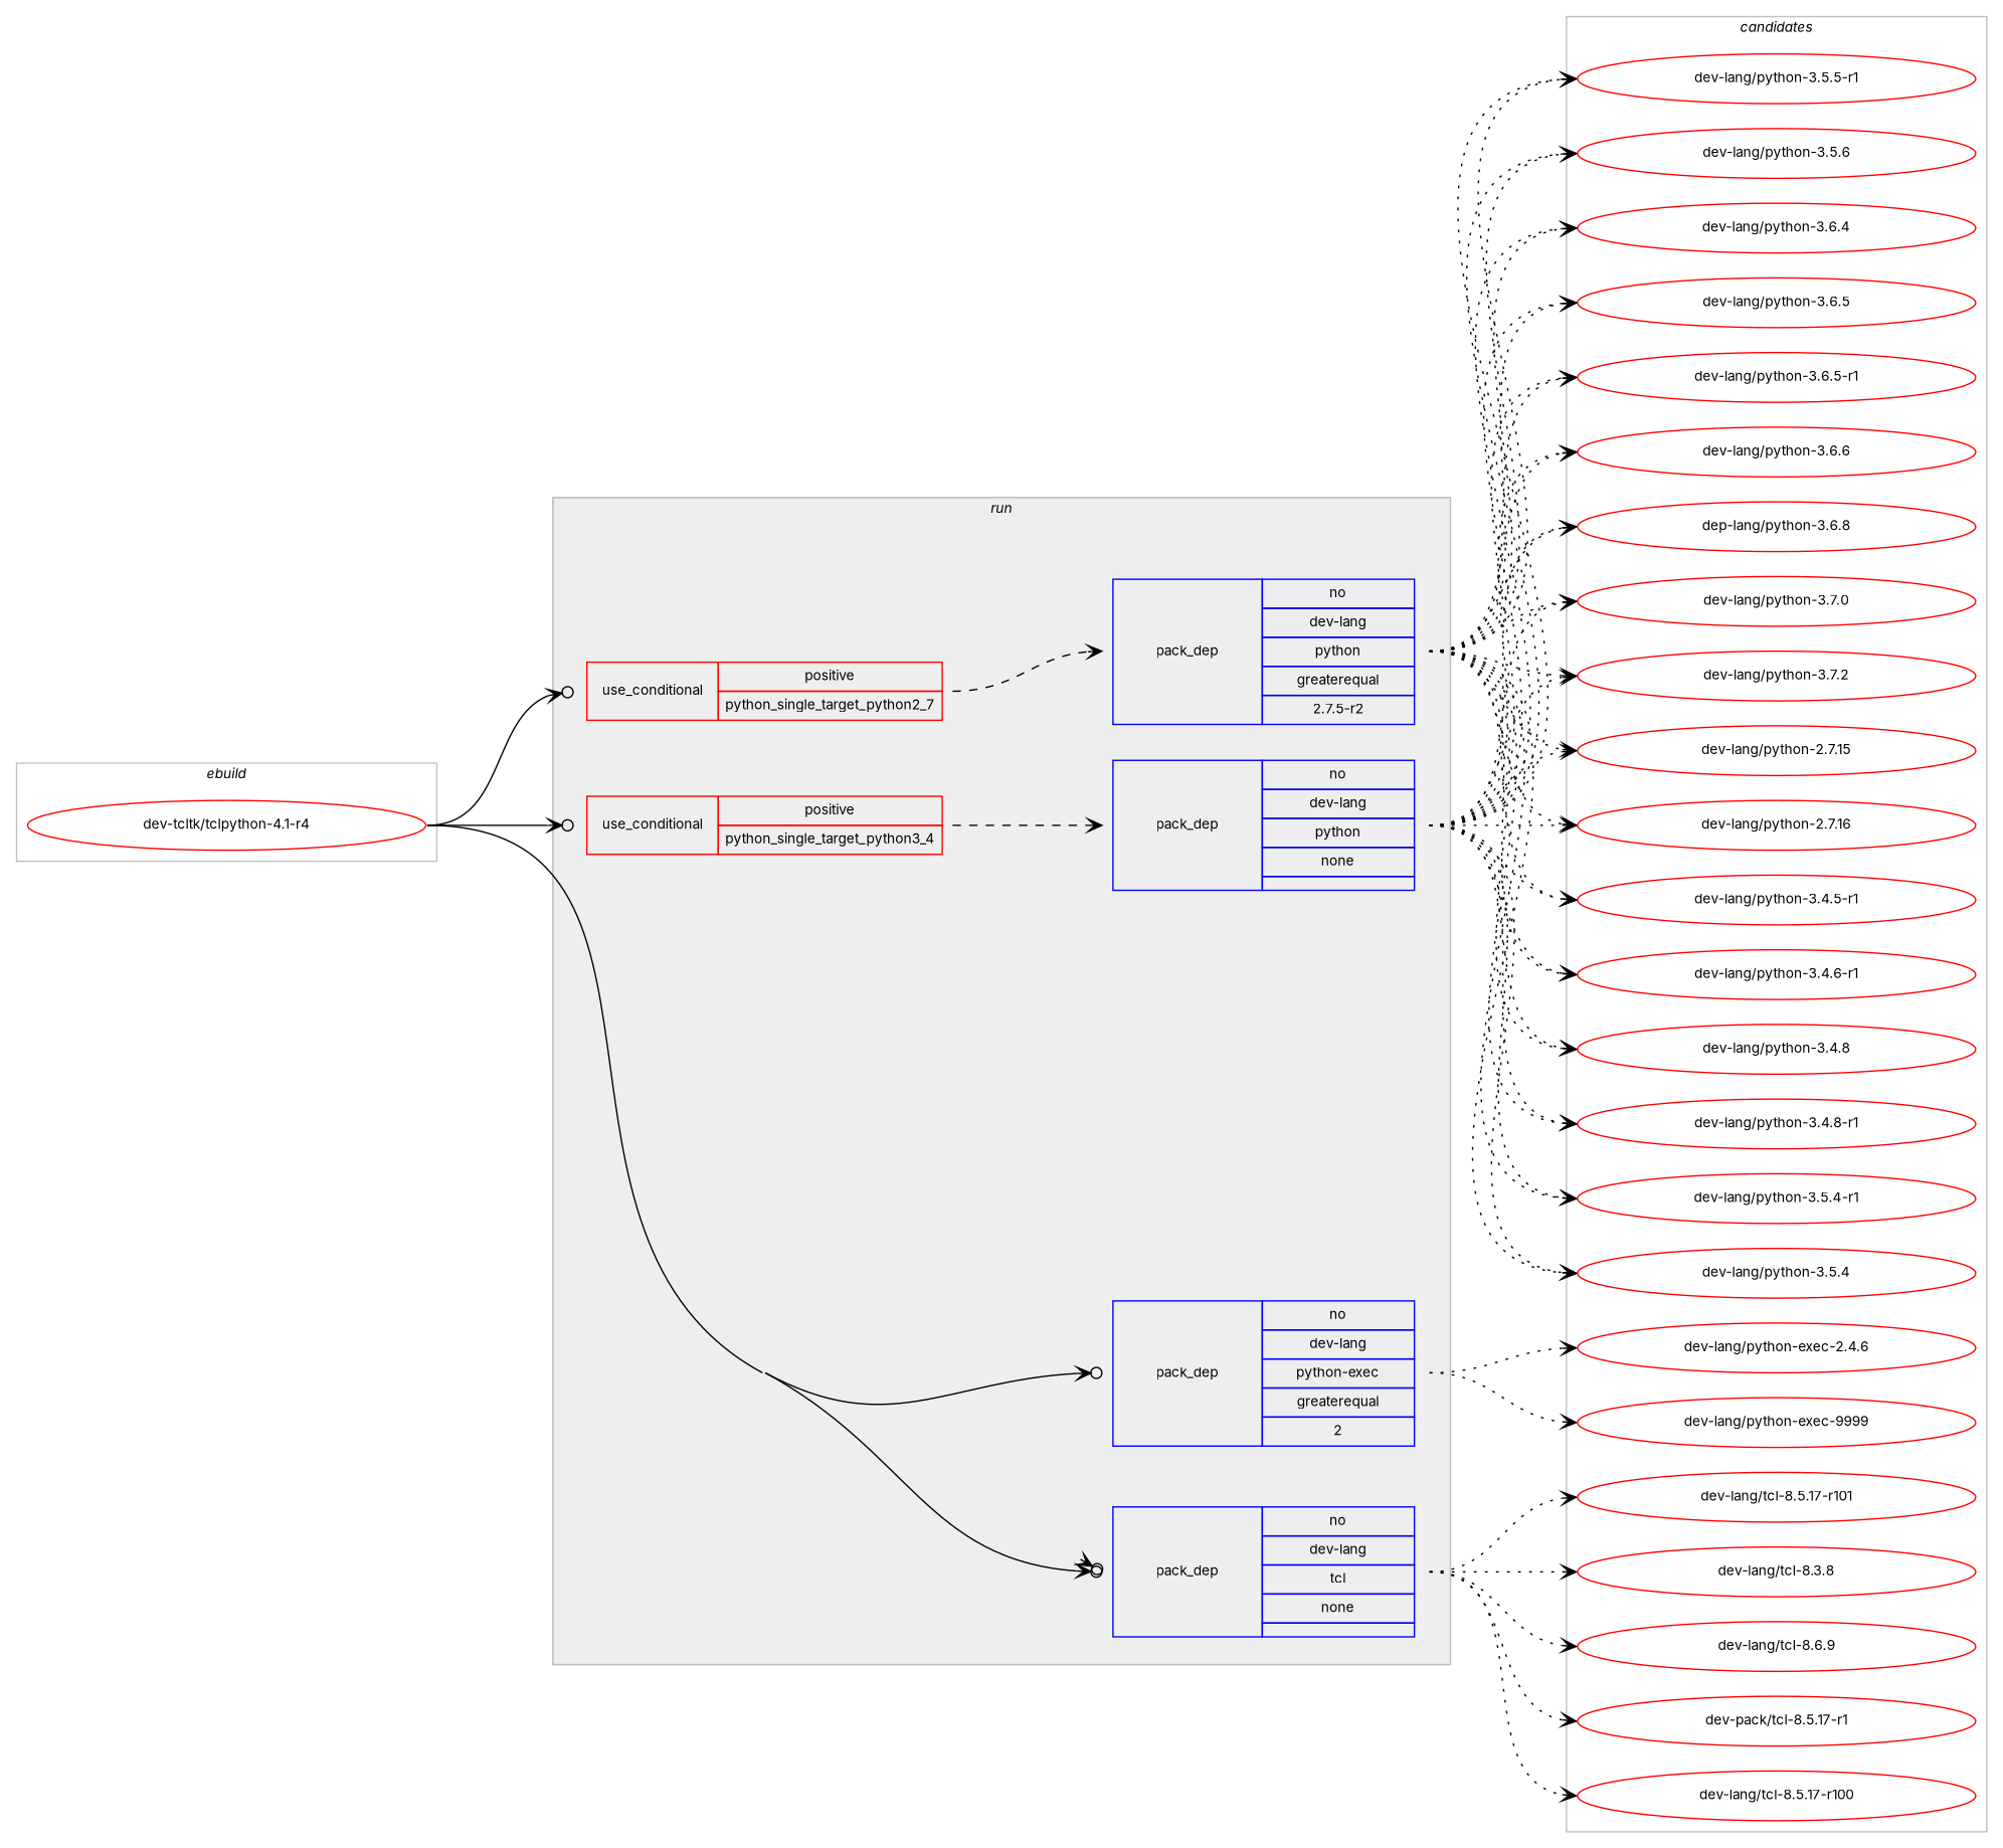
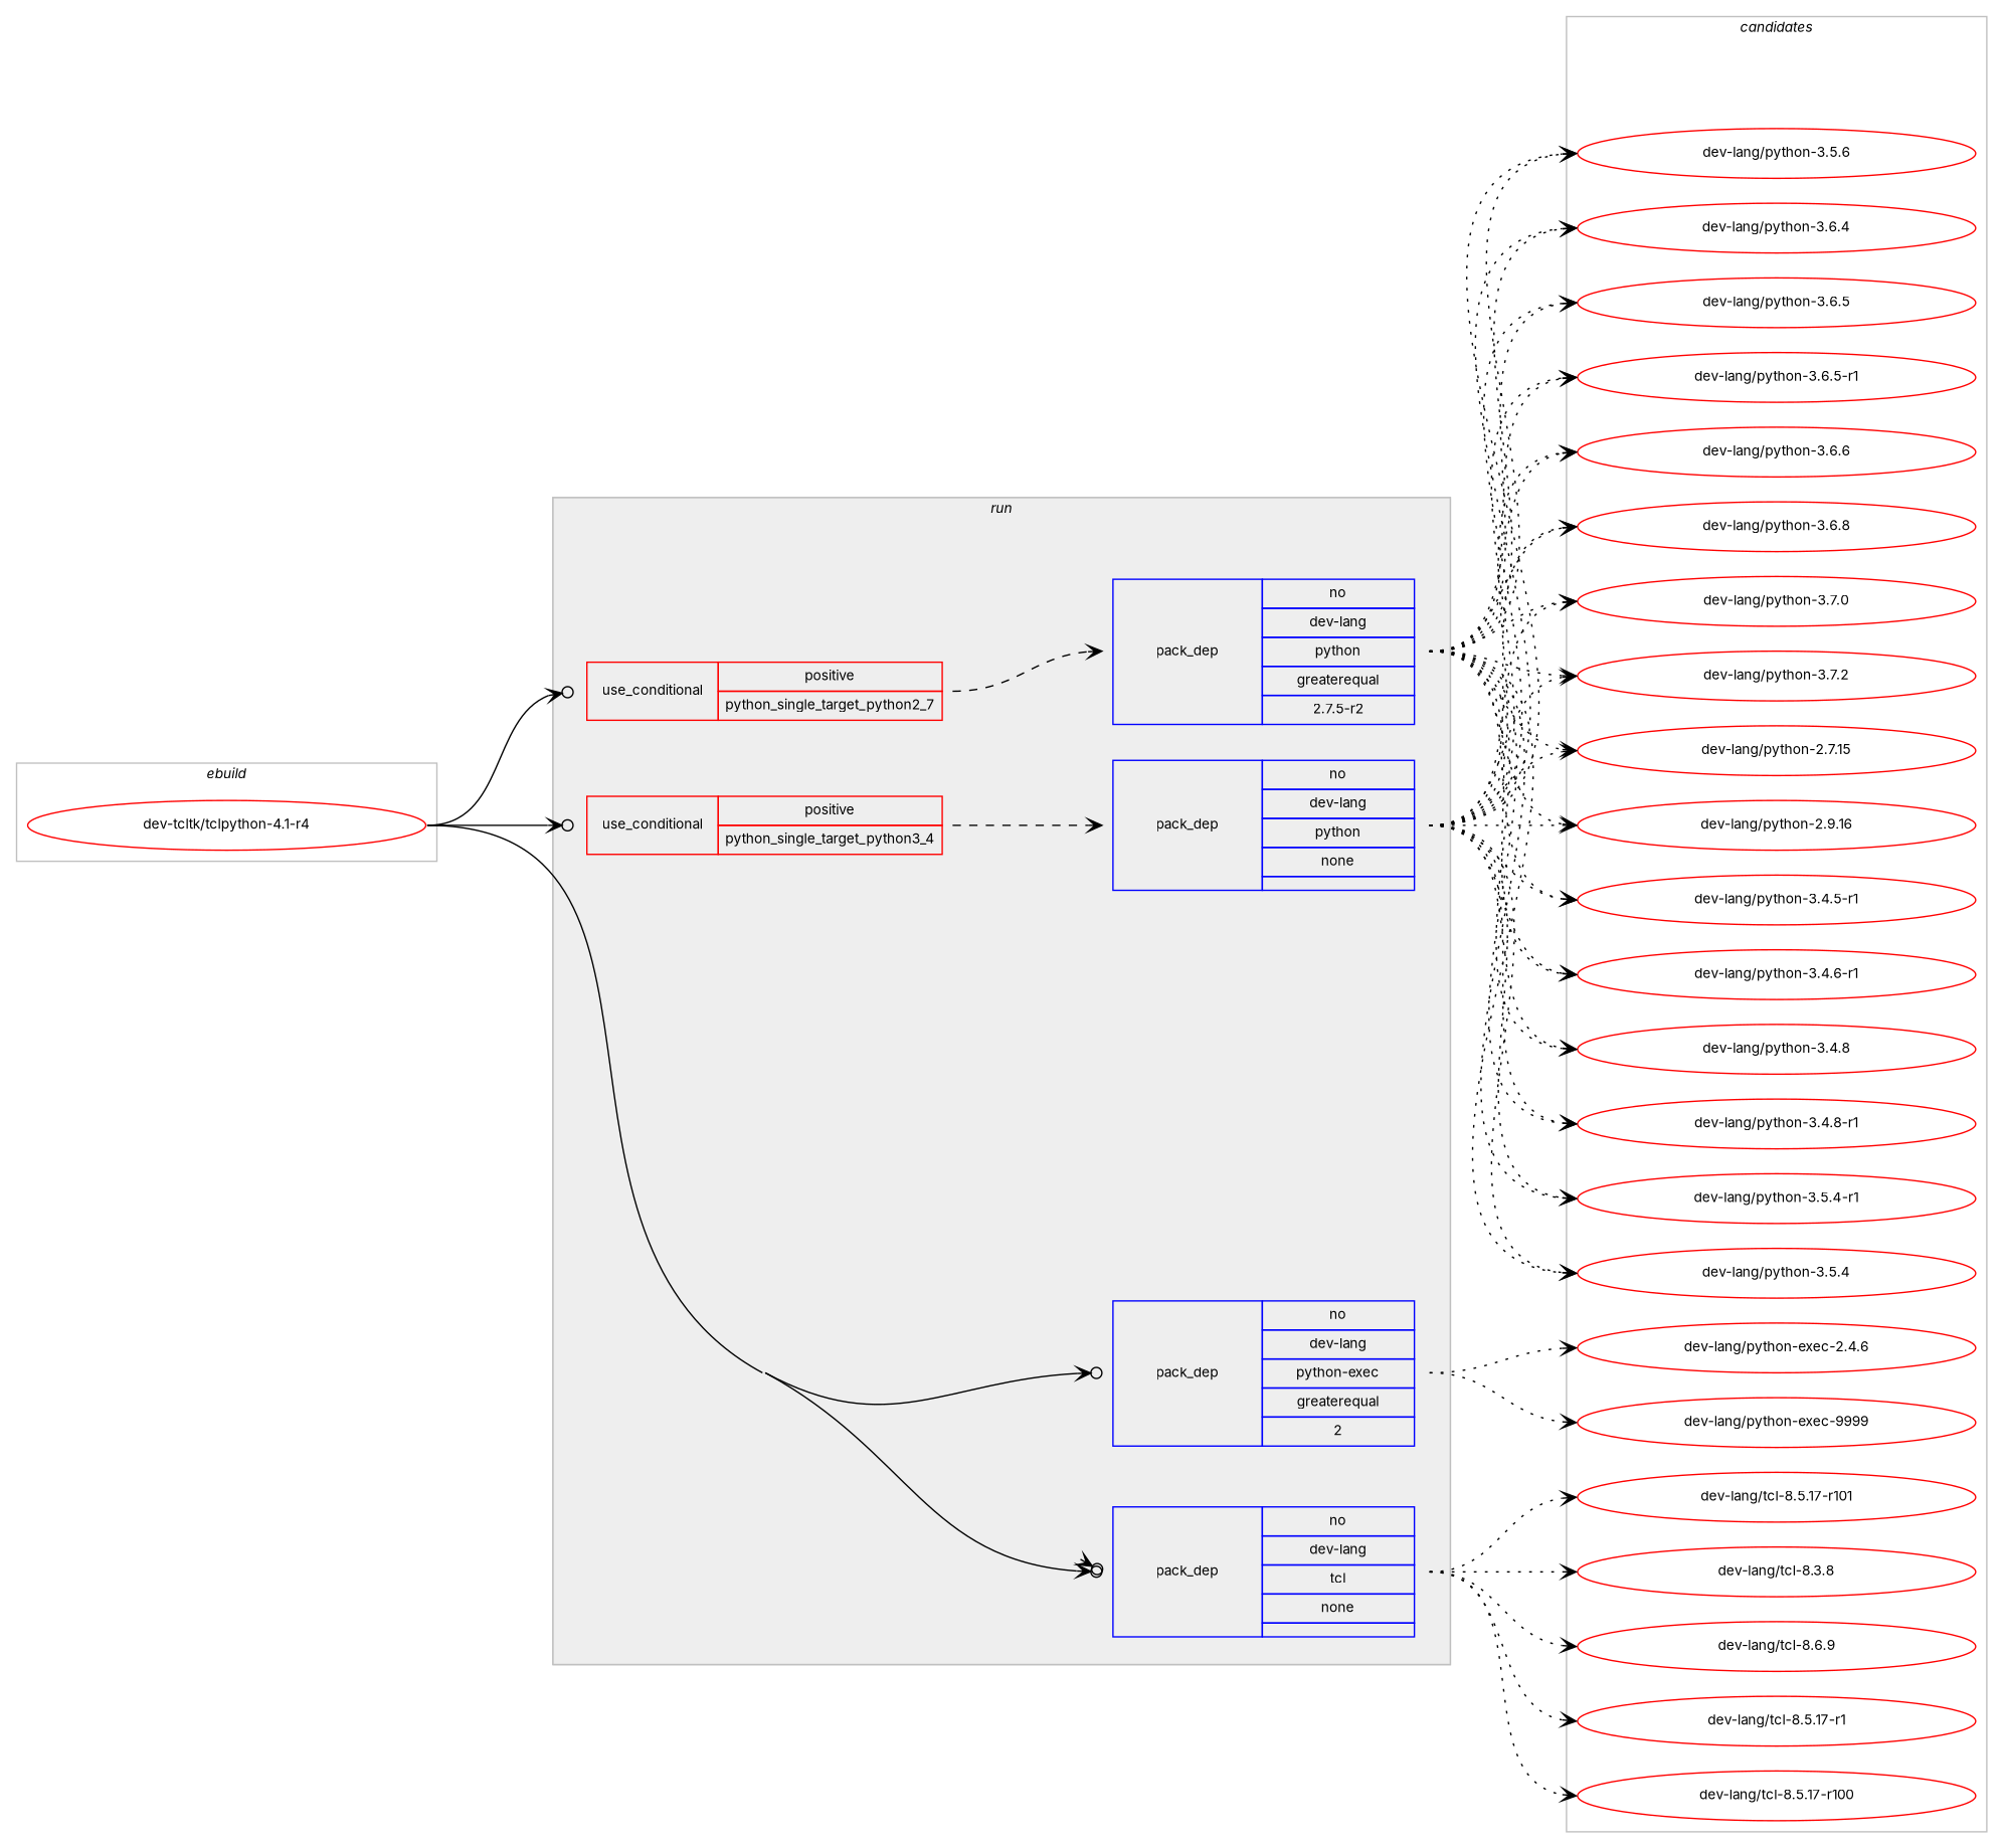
  digraph {
    compound=true
    concentrate=true
    fontname=Inter
    fontsize=10
    newrank=true
    rankdir=LR
    ranksep=1.5
    node [color=red fontname=Inter fontsize=10]
    edge [arrowhead=vee fontname=Inter headport=w style=dotted tailport=e weight=100]
    n1 [label="dev-tcltk/tclpython-4.1-r4" width=4]
    n2 [color=blue label=<<TABLE BORDER="0" CELLBORDER="1" CELLSPACING="0" CELLPADDING="4" WIDTH="220"><TR><TD ROWSPAN="6" CELLPADDING="30">pack_dep</TD></TR><TR><TD WIDTH="110">no</TD></TR><TR><TD>dev-lang</TD></TR><TR><TD>python</TD></TR><TR><TD>greaterequal</TD></TR><TR><TD>2.7.5-r2</TD></TR></TABLE>> shape=none]
    n3 [label=<<TABLE BORDER="0" CELLBORDER="1" CELLSPACING="0" CELLPADDING="4"><TR><TD ROWSPAN="3" CELLPADDING="10">use_conditional</TD></TR><TR><TD>positive</TD></TR><TR><TD>python_single_target_python2_7</TD></TR></TABLE>> shape=none]
    n4 [color=blue label=<<TABLE BORDER="0" CELLBORDER="1" CELLSPACING="0" CELLPADDING="4" WIDTH="220"><TR><TD ROWSPAN="6" CELLPADDING="30">pack_dep</TD></TR><TR><TD WIDTH="110">no</TD></TR><TR><TD>dev-lang</TD></TR><TR><TD>python</TD></TR><TR><TD>none</TD></TR><TR><TD></TD></TR></TABLE>> shape=none]
    n5 [label=<<TABLE BORDER="0" CELLBORDER="1" CELLSPACING="0" CELLPADDING="4"><TR><TD ROWSPAN="3" CELLPADDING="10">use_conditional</TD></TR><TR><TD>positive</TD></TR><TR><TD>python_single_target_python3_4</TD></TR></TABLE>> shape=none]
    n6 [color=blue label=<<TABLE BORDER="0" CELLBORDER="1" CELLSPACING="0" CELLPADDING="4" WIDTH="220"><TR><TD ROWSPAN="6" CELLPADDING="30">pack_dep</TD></TR><TR><TD WIDTH="110">no</TD></TR><TR><TD>dev-lang</TD></TR><TR><TD>python-exec</TD></TR><TR><TD>greaterequal</TD></TR><TR><TD>2</TD></TR></TABLE>> shape=none]
    n7 [color=blue label=<<TABLE BORDER="0" CELLBORDER="1" CELLSPACING="0" CELLPADDING="4" WIDTH="220"><TR><TD ROWSPAN="6" CELLPADDING="30">pack_dep</TD></TR><TR><TD WIDTH="110">no</TD></TR><TR><TD>dev-lang</TD></TR><TR><TD>tcl</TD></TR><TR><TD>none</TD></TR><TR><TD></TD></TR></TABLE>> shape=none]
    n8 [label="dev-lang/python-2.7.15" width=4]
-   n9 [label="dev-lang/python-2.7.16" width=4]
+   n9 [label="dev-lang/python-2.9.16" width=4]
    n10 [label="dev-lang/python-3.4.5-r1" width=4]
    n11 [label="dev-lang/python-3.4.6-r1" width=4]
    n12 [label="dev-lang/python-3.4.8" width=4]
    n13 [label="dev-lang/python-3.4.8-r1" width=4]
    n14 [label="dev-lang/python-3.5.4-r1" width=4]
    n15 [label="dev-lang/python-3.5.4" width=4]
-   n16 [label="dev-lang/python-3.5.5-r1" width=4]
    n17 [label="dev-lang/python-3.5.6" width=4]
    n18 [label="dev-lang/python-3.6.4" width=4]
    n19 [label="dev-lang/python-3.6.5" width=4]
    n20 [label="dev-lang/python-3.6.5-r1" width=4]
    n21 [label="dev-lang/python-3.6.6" width=4]
-   n22 [label="dep-lang/python-3.6.8" width=4]
+   n22 [label="dev-lang/python-3.6.8" width=4]
    n23 [label="dev-lang/python-3.7.0" width=4]
    n24 [label="dev-lang/python-3.7.2" width=4]
-   n25 [label="dev-pack/tcl-8.5.17-r1" width=4]
+   n25 [label="dev-lang/tcl-8.5.17-r1" width=4]
    n26 [label="dev-lang/tcl-8.5.17-r100" width=4]
    n27 [label="dev-lang/tcl-8.5.17-r101" width=4]
    n28 [label="dev-lang/tcl-8.3.8" width=4]
    n29 [label="dev-lang/tcl-8.6.9" width=4]
    n30 [label="dev-lang/python-exec-2.4.6" width=4]
    n31 [label="dev-lang/python-exec-9999" width=4]
    subgraph cluster_1 {
      color=gray
      label=<<i>ebuild</i>>
      rank=same
      n1
    }
    subgraph cluster_2 {
      color=gray
      label=<<i>dependencies</i>>
      subgraph cluster_3 {
        color=gray
        fillcolor="#eeeeee"
        label=<<i>compile</i>>
        style=filled
      }
      subgraph cluster_4 {
        color=gray
        fillcolor="#eeeeee"
        label=<<i>compile and run</i>>
        style=filled
        subgraph sub_5 {
          color=gray
          fillcolor="#eeeeee"
          label=<<i>compile and run</i>>
          style=filled
          n3
          subgraph sub_6 {
            color=gray
            fillcolor="#eeeeee"
            label=<<i>compile and run</i>>
            style=filled
            n2
          }
        }
        subgraph sub_7 {
          color=gray
          fillcolor="#eeeeee"
          label=<<i>compile and run</i>>
          style=filled
          n5
          subgraph sub_8 {
            color=gray
            fillcolor="#eeeeee"
            label=<<i>compile and run</i>>
            style=filled
            n4
          }
        }
        subgraph sub_9 {
          color=gray
          fillcolor="#eeeeee"
          label=<<i>compile and run</i>>
          style=filled
          n6
        }
        subgraph sub_10 {
          color=gray
          fillcolor="#eeeeee"
          label=<<i>compile and run</i>>
          style=filled
          n7
        }
      }
      subgraph cluster_11 {
        color=gray
        fillcolor="#eeeeee"
        label=<<i>run</i>>
        style=filled
      }
    }
    subgraph cluster_12 {
      color=gray
      label=<<i>candidates</i>>
      rank=same
      subgraph sub_13 {
        color=black
        label=<<i>candidates</i>>
        nodesep=1
        rank=same
        n8
        n9
        n10
        n11
        n12
        n13
        n14
        n15
-       n16
        n17
        n18
        n19
        n20
        n21
        n22
        n23
        n24
      }
      subgraph sub_14 {
        color=black
        label=<<i>candidates</i>>
        nodesep=1
        rank=same
        n8
        n9
        n10
        n11
        n12
        n13
        n14
        n15
-       n16
        n17
        n18
        n19
        n20
        n21
        n22
        n23
        n24
      }
      subgraph sub_15 {
        color=black
        label=<<i>candidates</i>>
        nodesep=1
        rank=same
        n25
        n26
        n27
        n28
        n29
      }
      subgraph sub_16 {
        color=black
        label=<<i>candidates</i>>
        nodesep=1
        rank=same
        n30
        n31
      }
    }
    n1 -> n3 [arrowhead=odotvee style=solid weight=20]
    n1 -> n5 [arrowhead=odotvee style=solid weight=20]
    n1 -> n6 [arrowhead=odotvee style=solid weight=20]
    n1 -> n7 [arrowhead=odotvee style=solid weight=20]
    n2 -> n8
    n2 -> n9
    n2 -> n10
    n2 -> n11
    n2 -> n12
    n2 -> n13
    n2 -> n14
    n2 -> n15
-   n2 -> n16
    n2 -> n17
    n2 -> n18
    n2 -> n19
    n2 -> n20
    n2 -> n21
    n2 -> n22
    n2 -> n23
    n2 -> n24
    n3 -> n2 [style=dashed weight=20]
    n4 -> n8
    n4 -> n9
    n4 -> n10
    n4 -> n11
    n4 -> n12
    n4 -> n13
    n4 -> n14
    n4 -> n15
-   n4 -> n16
    n4 -> n17
    n4 -> n18
    n4 -> n19
    n4 -> n20
    n4 -> n21
    n4 -> n22
    n4 -> n23
    n4 -> n24
    n5 -> n4 [style=dashed weight=20]
    n6 -> n30
    n6 -> n31
    n7 -> n25
    n7 -> n26
    n7 -> n27
    n7 -> n28
    n7 -> n29
  }
